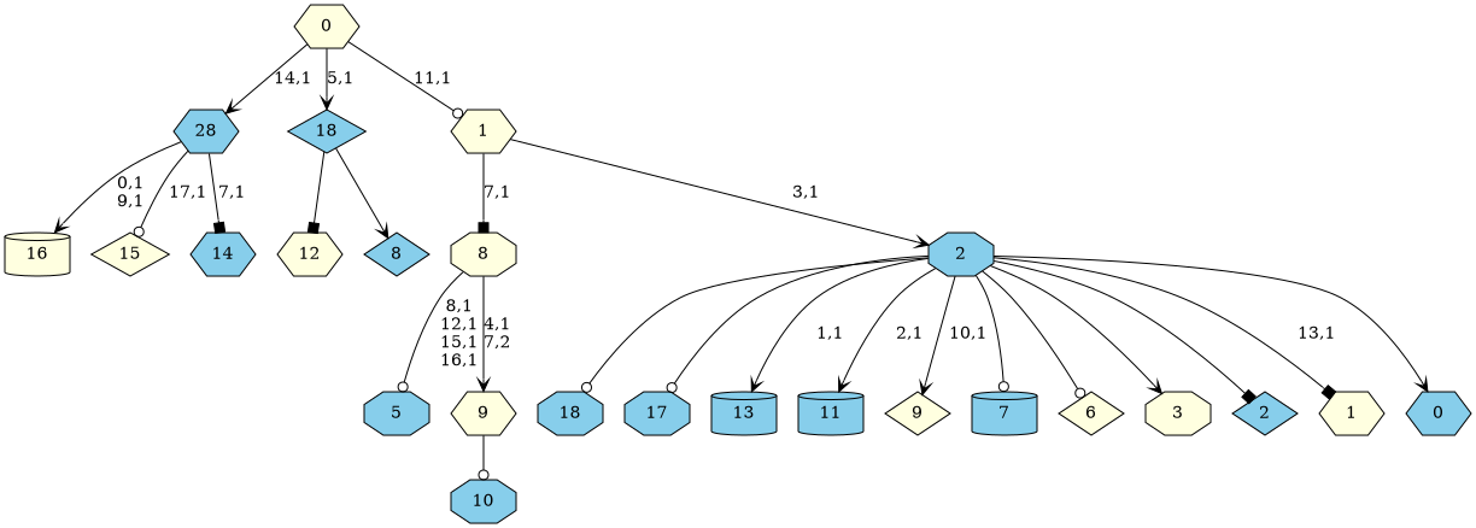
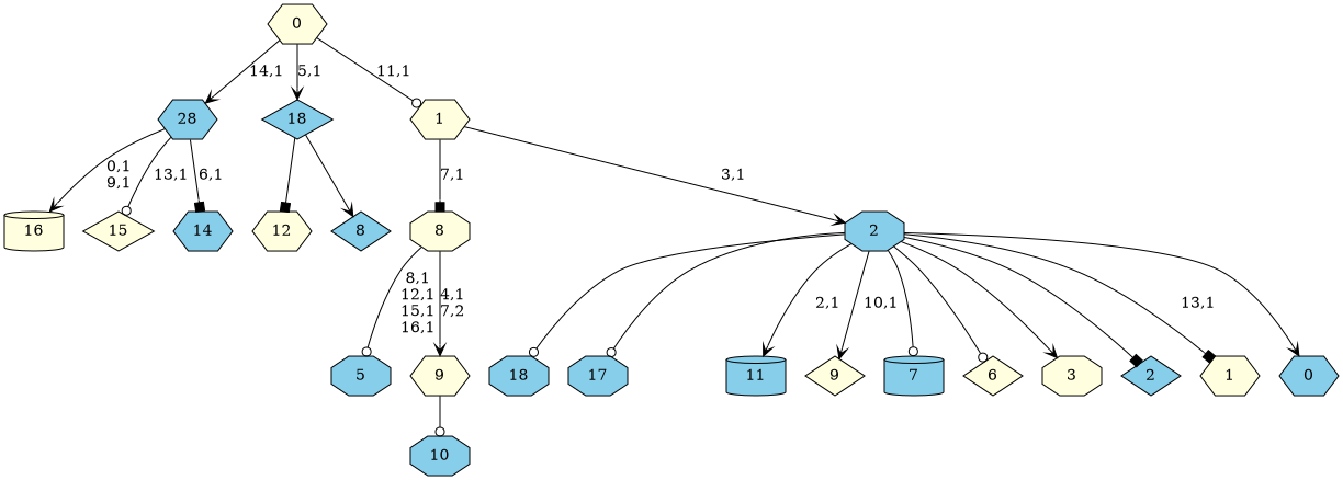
  digraph {
    node [fillcolor=skyblue shape=hexagon style=filled]
    edge [arrowhead=vee]
    n1 [label=18 shape=octagon]
    n2 [label=17 shape=octagon]
    n3 [fillcolor=lightyellow label=16 shape=cylinder]
    n4 [fillcolor=lightyellow label=15 shape=diamond]
    n5 [label=14]
    28
-   n7 [label=13 shape=cylinder]
    n8 [fillcolor=lightyellow label=12]
    n9 [label=11 shape=cylinder]
    n10 [label=10 shape=octagon]
    n11 [fillcolor=lightyellow label=9 shape=diamond]
    n12 [label=8 shape=diamond]
    18 [shape=diamond]
    n14 [label=7 shape=cylinder]
    n15 [fillcolor=lightyellow label=6 shape=diamond]
    n16 [label=5 shape=octagon]
    9 [fillcolor=lightyellow]
    8 [fillcolor=lightyellow shape=octagon]
    n19 [fillcolor=lightyellow label=3 shape=octagon]
    n20 [label=2 shape=diamond]
    n21 [fillcolor=lightyellow label=1]
    n22 [label=0]
    2 [shape=octagon]
    1 [fillcolor=lightyellow]
    0 [fillcolor=lightyellow]
    28 -> n3 [label="0,1\n9,1"]
-   28 -> n4 [arrowhead=odot label="17,1"]
-   28 -> n5 [arrowhead=box label="7,1"]
+   28 -> n4 [arrowhead=odot label="13,1"]
+   28 -> n5 [arrowhead=box label="6,1"]
    18 -> n8 [arrowhead=box]
    18 -> n12
    9 -> n10 [arrowhead=odot]
    8 -> n16 [arrowhead=odot label="8,1\n12,1\n15,1\n16,1"]
    8 -> 9 [label="4,1\n7,2"]
    2 -> n1 [arrowhead=odot]
    2 -> n2 [arrowhead=odot]
-   2 -> n7 [label="1,1"]
    2 -> n9 [label="2,1"]
    2 -> n11 [label="10,1"]
    2 -> n14 [arrowhead=odot]
    2 -> n15 [arrowhead=odot]
    2 -> n19
    2 -> n20 [arrowhead=box]
    2 -> n21 [arrowhead=box label="13,1"]
    2 -> n22
    1 -> 8 [arrowhead=box label="7,1"]
    1 -> 2 [label="3,1"]
    0 -> 28 [label="14,1"]
    0 -> 18 [label="5,1"]
    0 -> 1 [arrowhead=odot label="11,1"]
  }
